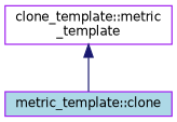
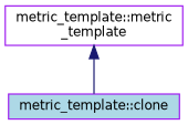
  digraph {
    rankdir=TB
    node [color=purple fontname=Helvetica fontsize=10 shape=record style=filled]
-   n1 [fillcolor=white fontcolor=black height=0.2 label="clone_template::metric\l_template" width=0.4]
+   n1 [fillcolor=white fontcolor=black height=0.2 label="metric_template::metric\l_template" width=0.4]
    n2 [fillcolor=lightblue height=0.2 label="metric_template::clone" width=0.4]
    n1 -> n2 [color=midnightblue dir=back fontname=Helvetica fontsize=10 labelfontname=Helvetica labelfontsize=10 style=solid]
  }
